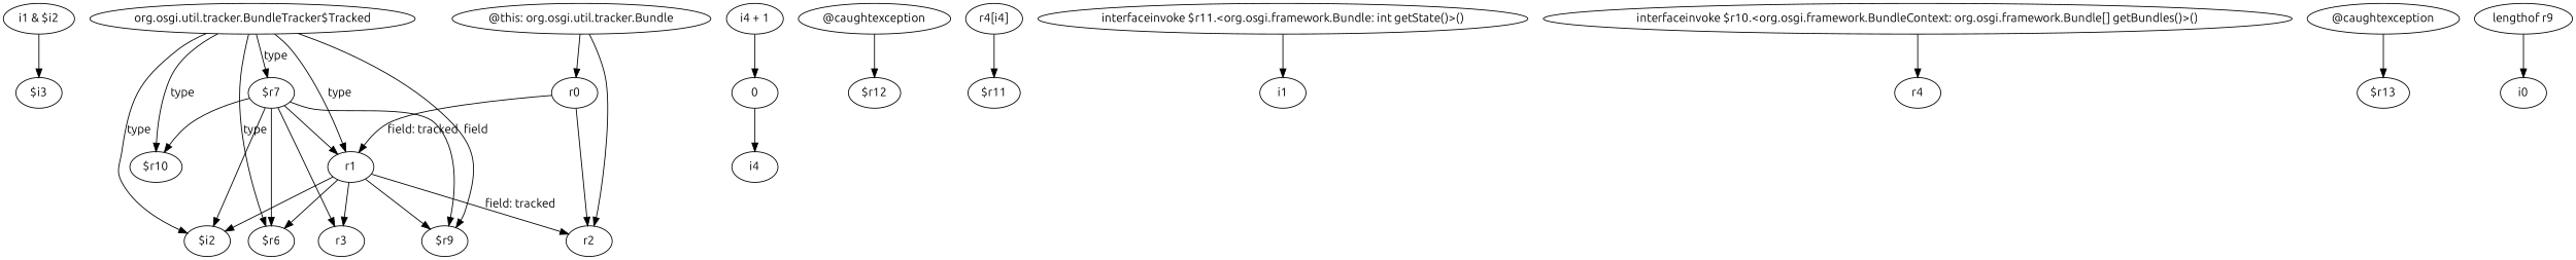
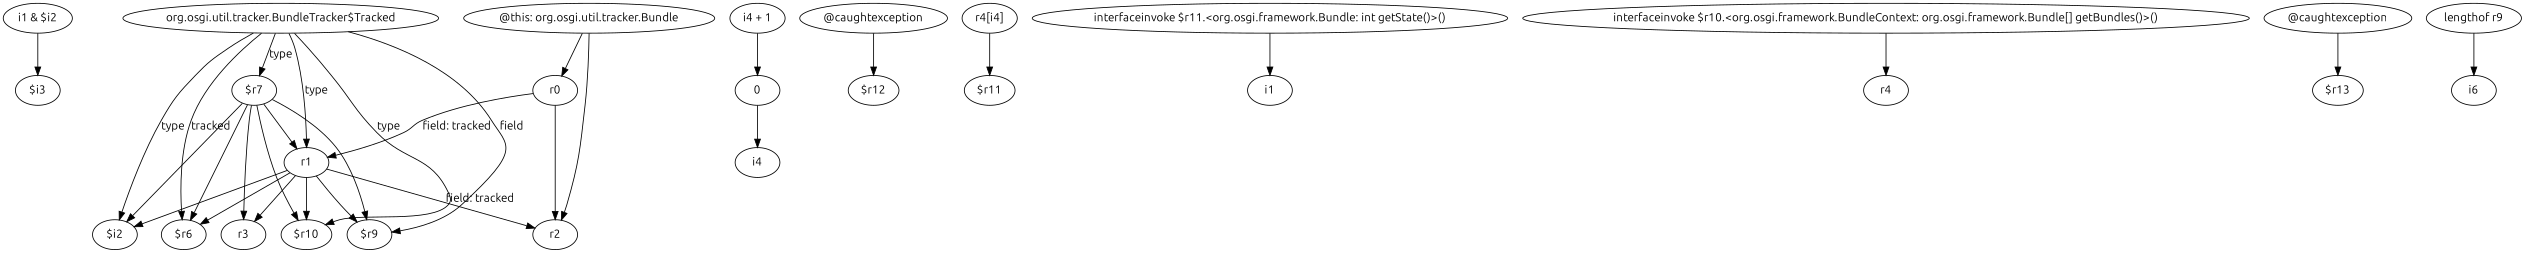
  digraph {
    fontname=Ubuntu
    node [fontname=Ubuntu]
    edge [fontname=Ubuntu]
    n1 [label="i1 & $i2"]
    n2 [label="$i3"]
    n3 [label=r1]
    n4 [label=r3]
    n5 [label="$i2"]
    n6 [label="$r6"]
    n7 [label="$r10"]
    n8 [label="$r9"]
    n9 [label=r2]
    n10 [label="org.osgi.util.tracker.BundleTracker$Tracked"]
    n11 [label="$r7"]
    n12 [label="@this: org.osgi.util.tracker.Bundle"]
    n13 [label=r0]
    n14 [label=0]
    n15 [label=i4]
    n16 [label="@caughtexception"]
    n17 [label="$r12"]
    n18 [label="r4[i4]"]
    n19 [label="$r11"]
    n20 [label="interfaceinvoke $r11.<org.osgi.framework.Bundle: int getState()>()"]
    n21 [label=i1]
    n22 [label="i4 + 1"]
    n23 [label="interfaceinvoke $r10.<org.osgi.framework.BundleContext: org.osgi.framework.Bundle[] getBundles()>()"]
    n24 [label=r4]
    n25 [label="@caughtexception"]
    n26 [label="$r13"]
    n27 [label="lengthof r9"]
-   n28 [label=i0]
+   n28 [label=i6]
    n1 -> n2
    n3 -> n4
    n3 -> n5
    n3 -> n6
+   n3 -> n7
    n3 -> n8
    n3 -> n9 [label="field: tracked"]
    n10 -> n3 [label=type]
    n10 -> n5 [label=type]
-   n10 -> n6 [label=type]
+   n10 -> n6 [label=tracked]
    n10 -> n7 [label=type]
    n10 -> n8 [label=field]
    n10 -> n11 [label=type]
    n11 -> n3
    n11 -> n4
    n11 -> n5
    n11 -> n6
    n11 -> n7
    n11 -> n8
    n12 -> n9
    n12 -> n13
    n13 -> n3 [label="field: tracked"]
    n13 -> n9
    n14 -> n15
    n16 -> n17
    n18 -> n19
    n20 -> n21
    n22 -> n14
    n23 -> n24
    n25 -> n26
    n27 -> n28
  }
